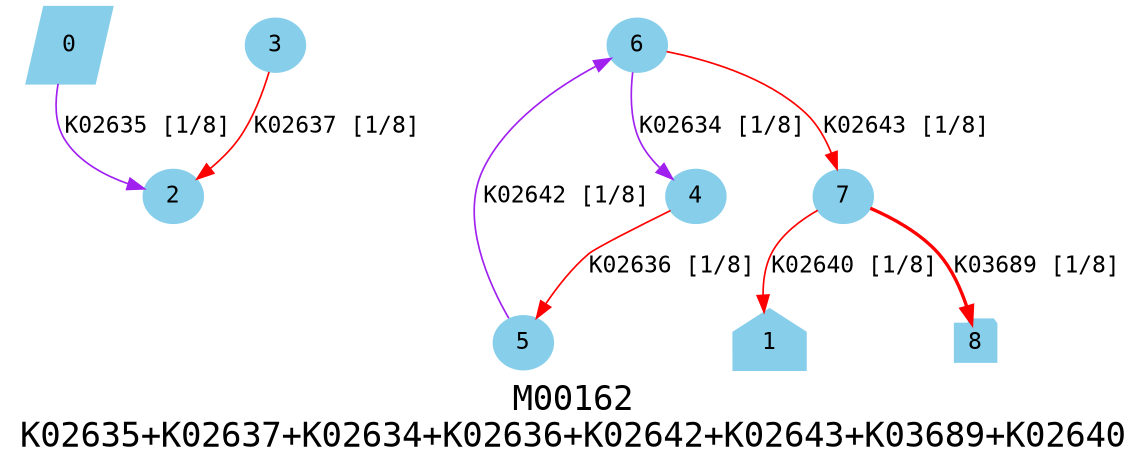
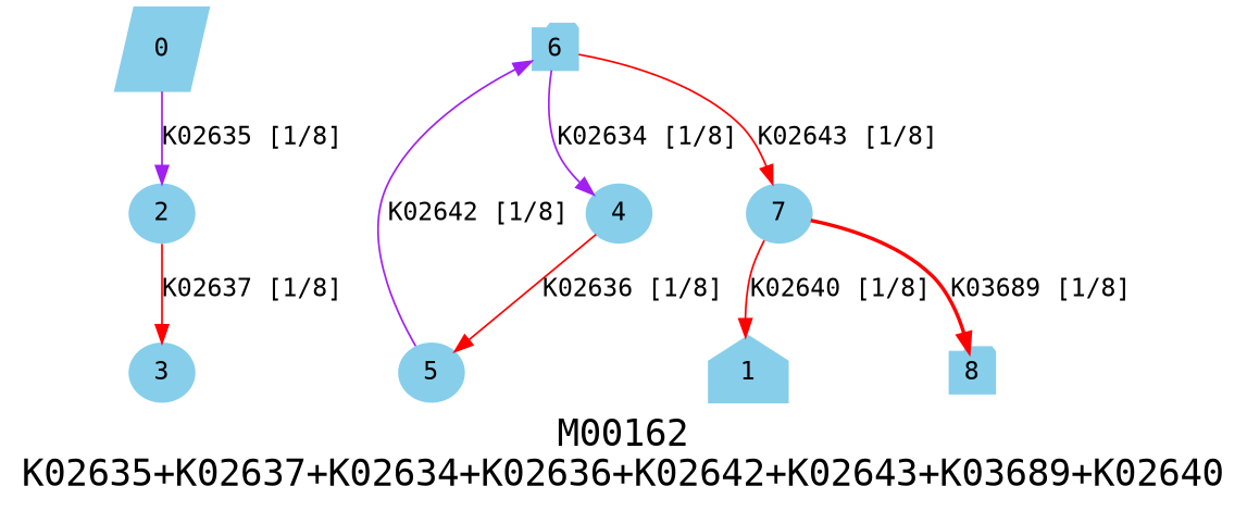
  digraph {
    fontname="DejaVu Sans Mono"
    fontsize=20
    label="M00162\nK02635+K02637+K02634+K02636+K02642+K02643+K03689+K02640"
    node [color=skyblue fontname="DejaVu Sans Mono" shape=ellipse style=filled]
    edge [color=red fontname="DejaVu Sans Mono" style=solid]
    0 [height=.3 shape=parallelogram width=.3]
    1 [height=.3 shape=house width=.3]
    2 [height=.3 width=.3]
    3 [height=.3 width=.3]
    4 [height=.3 width=.3]
    5 [height=.3 width=.3]
-   6 [height=.3 width=.3]
+   6 [height=.3 shape=folder width=.3]
    7 [height=.3 width=.3]
    8 [height=.3 shape=folder width=.3]
    subgraph sub_1 {
      0
      1
      2
      3
      4
      5
      6
      7
      8
    }
    0 -> 2 [color=purple label="K02635 [1/8]"]
-   3 -> 2 [label="K02637 [1/8]"]
+   2 -> 3 [label="K02637 [1/8]"]
    4 -> 5 [label="K02636 [1/8]"]
    5 -> 6 [color=purple label="K02642 [1/8]"]
    6 -> 4 [color=purple label="K02634 [1/8]"]
    6 -> 7 [label="K02643 [1/8]"]
    7 -> 1 [label="K02640 [1/8]"]
    7 -> 8 [label="K03689 [1/8]" style=bold]
  }
